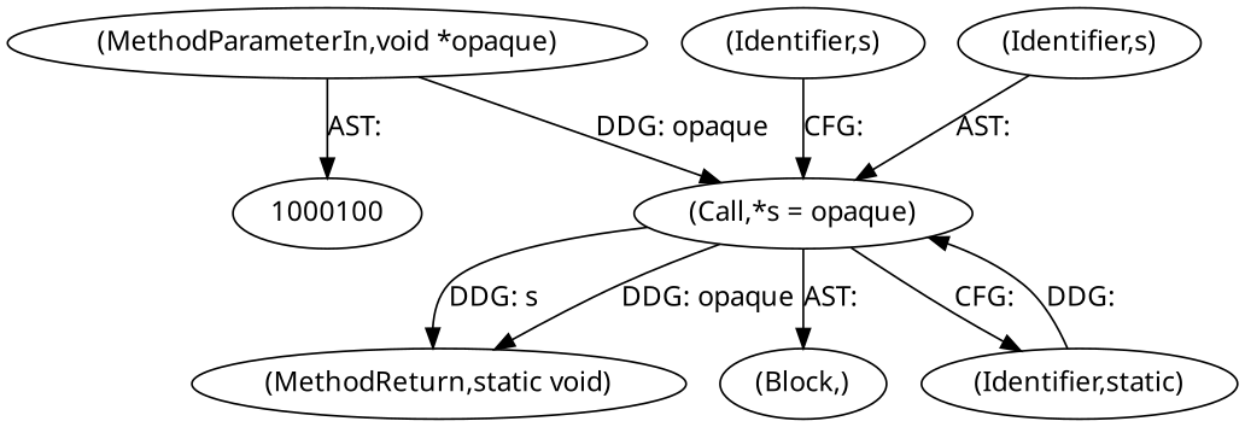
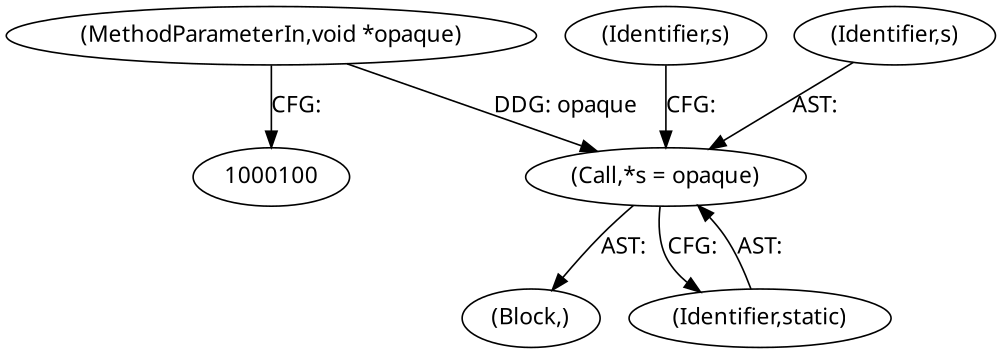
  digraph {
    fontname="Noto Sans"
    node [fontname="Noto Sans"]
    edge [fontname="Noto Sans"]
    n1 [label="(MethodParameterIn,void *opaque)"]
    n2 [label="(Call,*s = opaque)"]
    1000100
-   n4 [label="(MethodReturn,static void)"]
    n5 [label="(Block,)"]
    n6 [label="(Identifier,static)"]
    n7 [label="(Identifier,s)"]
    n8 [label="(Identifier,s)"]
    n1 -> n2 [label="DDG: opaque"]
-   n1 -> 1000100 [label="AST: "]
-   n2 -> n4 [label="DDG: s"]
-   n2 -> n4 [label="DDG: opaque"]
+   n1 -> 1000100 [label="CFG: "]
    n2 -> n5 [label="AST: "]
    n2 -> n6 [label="CFG: "]
-   n6 -> n2 [label="DDG: "]
+   n6 -> n2 [label="AST: "]
    n7 -> n2 [label="CFG: "]
    n8 -> n2 [label="AST: "]
  }
